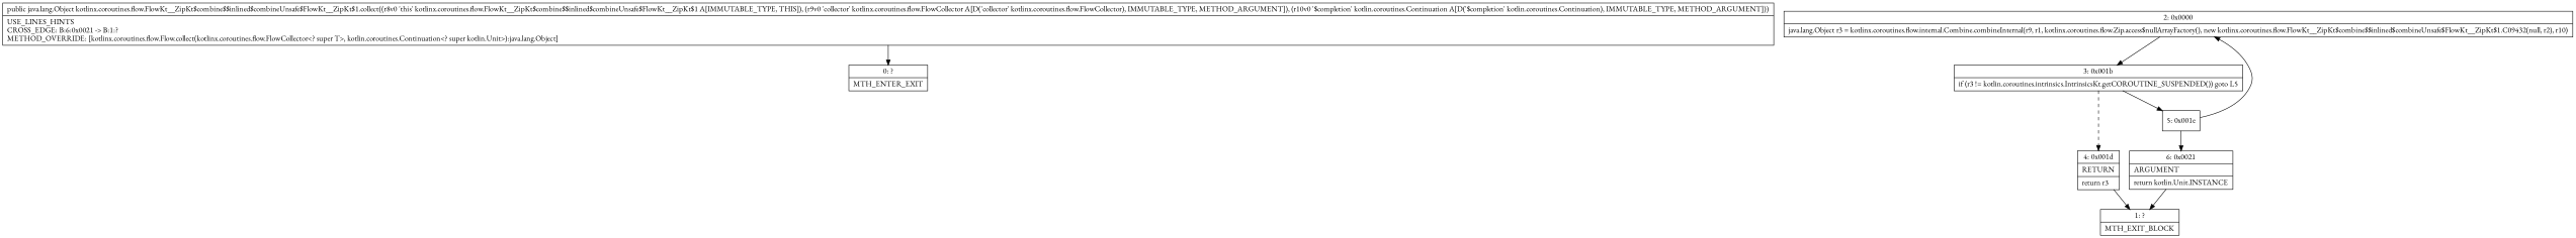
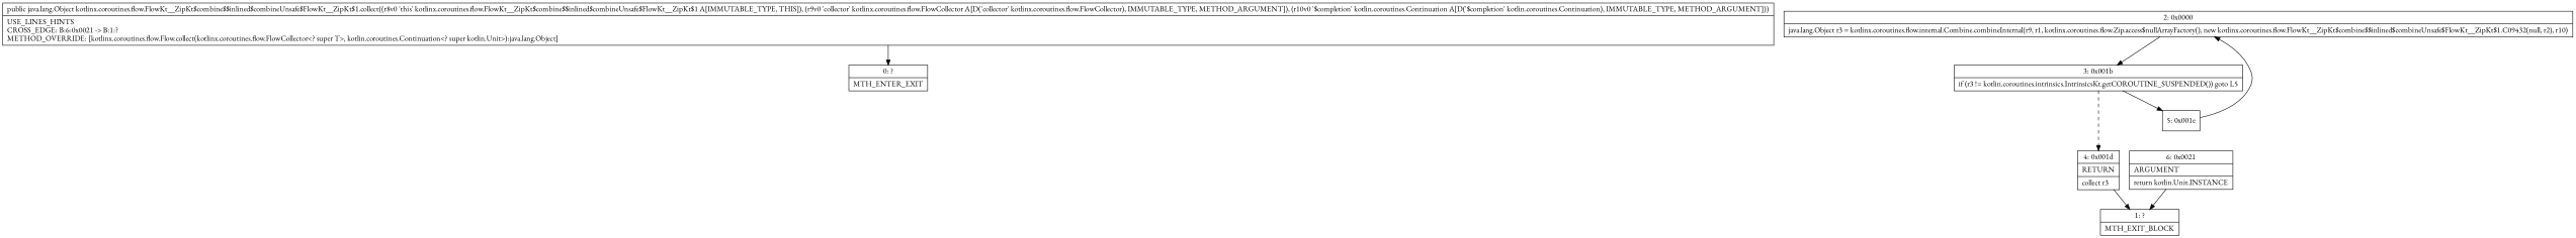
  digraph {
    fontname="EB Garamond"
    node [fontname="EB Garamond" shape=record]
    edge [fontname="EB Garamond"]
    n1 [label="{0\:\ ?|MTH_ENTER_EXIT\l}"]
    n2 [label="{2\:\ 0x0000|java.lang.Object r3 = kotlinx.coroutines.flow.internal.Combine.combineInternal(r9, r1, kotlinx.coroutines.flow.Zip.access$nullArrayFactory(), new kotlinx.coroutines.flow.FlowKt__ZipKt$combine$$inlined$combineUnsafe$FlowKt__ZipKt$1.C09432(null, r2), r10)\l}"]
    n3 [label="{3\:\ 0x001b|if (r3 != kotlin.coroutines.intrinsics.IntrinsicsKt.getCOROUTINE_SUSPENDED()) goto L5\l}"]
-   n4 [label="{4\:\ 0x001d|RETURN\l|return r3\l}"]
+   n4 [label="{4\:\ 0x001d|RETURN\l|collect r3\l}"]
    n5 [label="{5\:\ 0x001e}"]
    n6 [label="{1\:\ ?|MTH_EXIT_BLOCK\l}"]
    n7 [label="{6\:\ 0x0021|ARGUMENT\l|return kotlin.Unit.INSTANCE\l}"]
    n8 [label="{public java.lang.Object kotlinx.coroutines.flow.FlowKt__ZipKt$combine$$inlined$combineUnsafe$FlowKt__ZipKt$1.collect((r8v0 'this' kotlinx.coroutines.flow.FlowKt__ZipKt$combine$$inlined$combineUnsafe$FlowKt__ZipKt$1 A[IMMUTABLE_TYPE, THIS]), (r9v0 'collector' kotlinx.coroutines.flow.FlowCollector A[D('collector' kotlinx.coroutines.flow.FlowCollector), IMMUTABLE_TYPE, METHOD_ARGUMENT]), (r10v0 '$completion' kotlin.coroutines.Continuation A[D('$completion' kotlin.coroutines.Continuation), IMMUTABLE_TYPE, METHOD_ARGUMENT]))  | USE_LINES_HINTS\lCROSS_EDGE: B:6:0x0021 \-\> B:1:?\lMETHOD_OVERRIDE: [kotlinx.coroutines.flow.Flow.collect(kotlinx.coroutines.flow.FlowCollector\<? super T\>, kotlin.coroutines.Continuation\<? super kotlin.Unit\>):java.lang.Object]\l}"]
    n2 -> n3
    n3 -> n4 [style=dashed]
    n3 -> n5
    n4 -> n6
    n5 -> n2
-   n5 -> n7
    n7 -> n6
    n8 -> n1
  }
